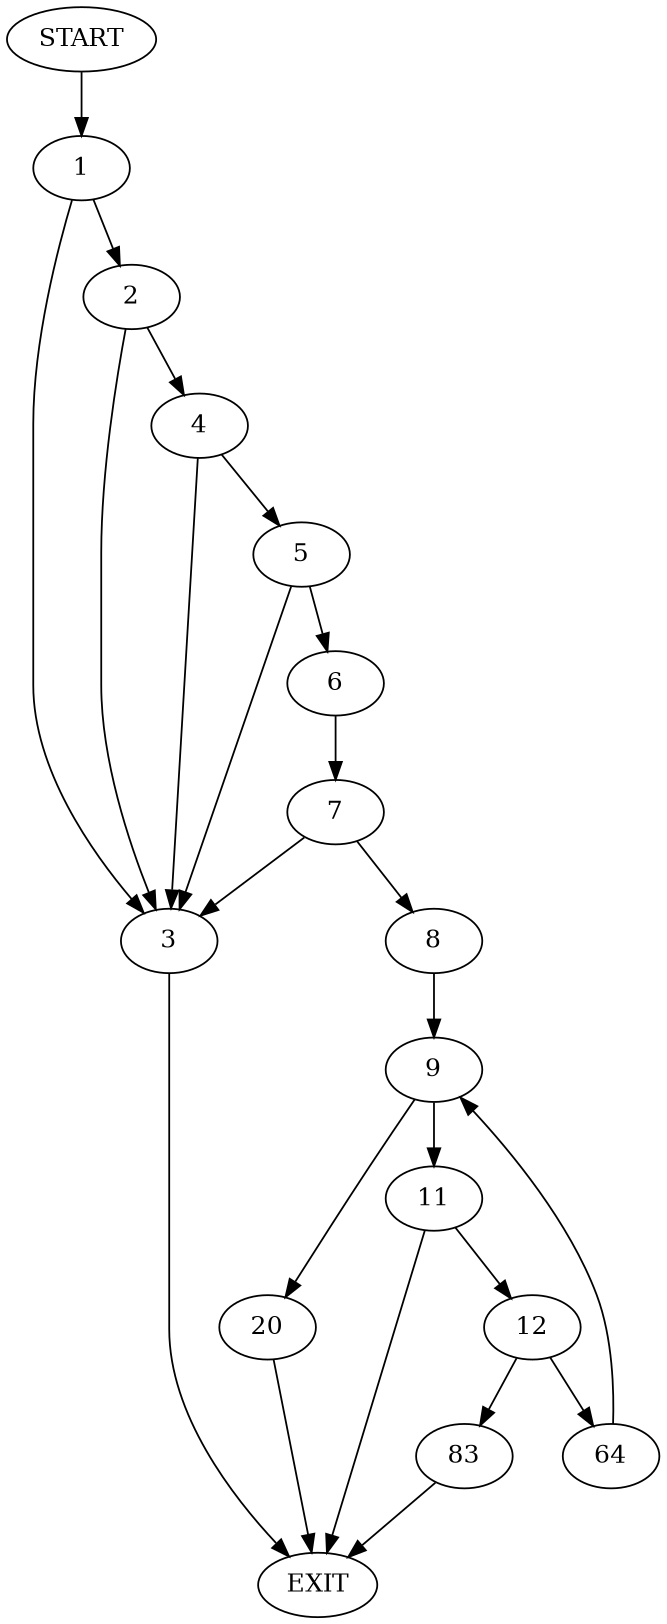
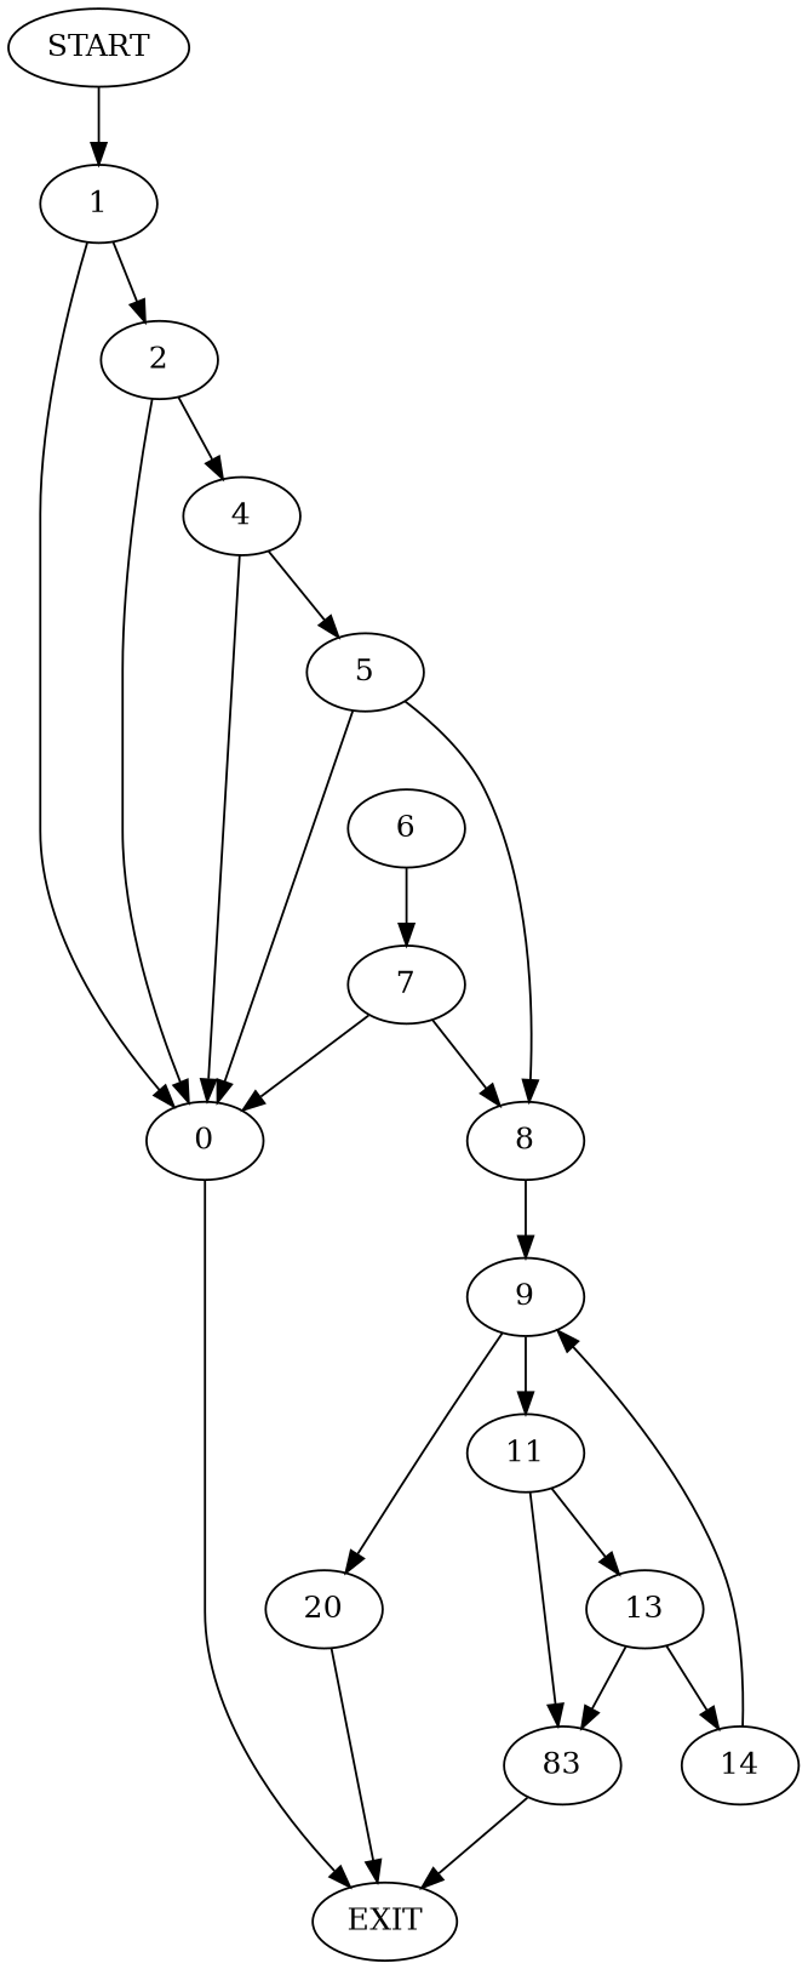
  digraph {
    fontname="DejaVu Serif"
    node [fontname="DejaVu Serif"]
    edge [fontname="DejaVu Serif"]
    n1 [label=START]
    1
    2
-   3
+   3 [label=0]
    n5 [label=EXIT]
    4
    5
    6
    7
    8
    9
    n12 [label=20]
    11
-   12
+   12 [label=13]
    n15 [label=83]
-   14 [label=64]
+   14
    n1 -> 1
    1 -> 2
    1 -> 3
    2 -> 3
    2 -> 4
    3 -> n5
    4 -> 3
    4 -> 5
    5 -> 3
-   5 -> 6
+   5 -> 8
    6 -> 7
    7 -> 3
    7 -> 8
    8 -> 9
    9 -> n12
    9 -> 11
    n12 -> n5
    11 -> 12
-   11 -> n5
+   11 -> n15
    12 -> n15
    12 -> 14
    n15 -> n5
    14 -> 9
  }
